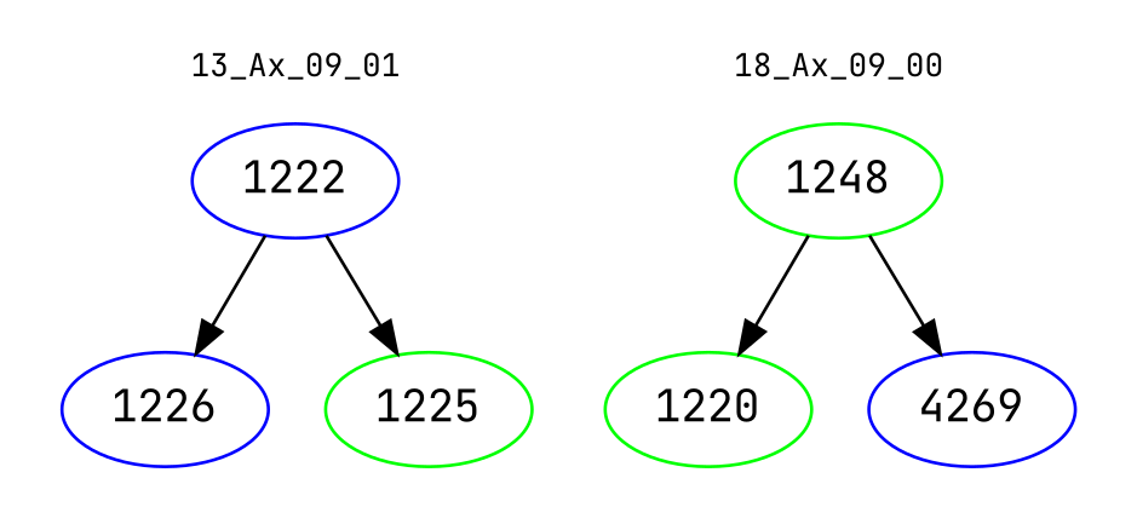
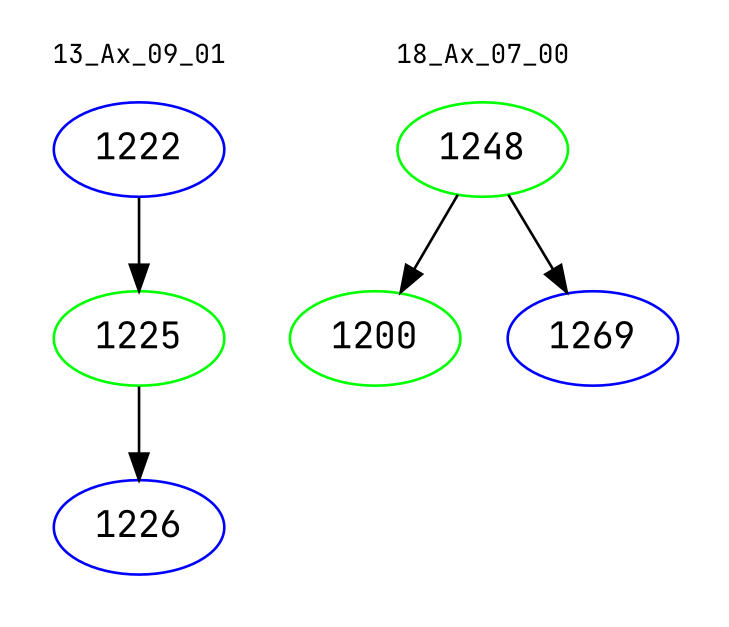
  digraph {
    fontname="JetBrains Mono"
    node [color=blue fontname="JetBrains Mono"]
    edge [color=black fontname="JetBrains Mono"]
    n1 [label=1222]
    n2 [label=1226]
    n3 [color=green label=1225]
    n4 [color=green label=1248]
-   n5 [color=green label=1220]
-   n6 [label=4269]
+   n5 [color=green label=1200]
+   n6 [label=1269]
    subgraph cluster_1 {
      color=white
      fontsize=10
      label="13_Ax_09_01"
      n1
      n2
      n3
    }
    subgraph cluster_2 {
      color=white
      fontsize=10
-     label="18_Ax_09_00"
+     label="18_Ax_07_00"
      n4
      n5
      n6
    }
-   n1 -> n2
+   n3 -> n2
    n1 -> n3
    n4 -> n5
    n4 -> n6
  }
